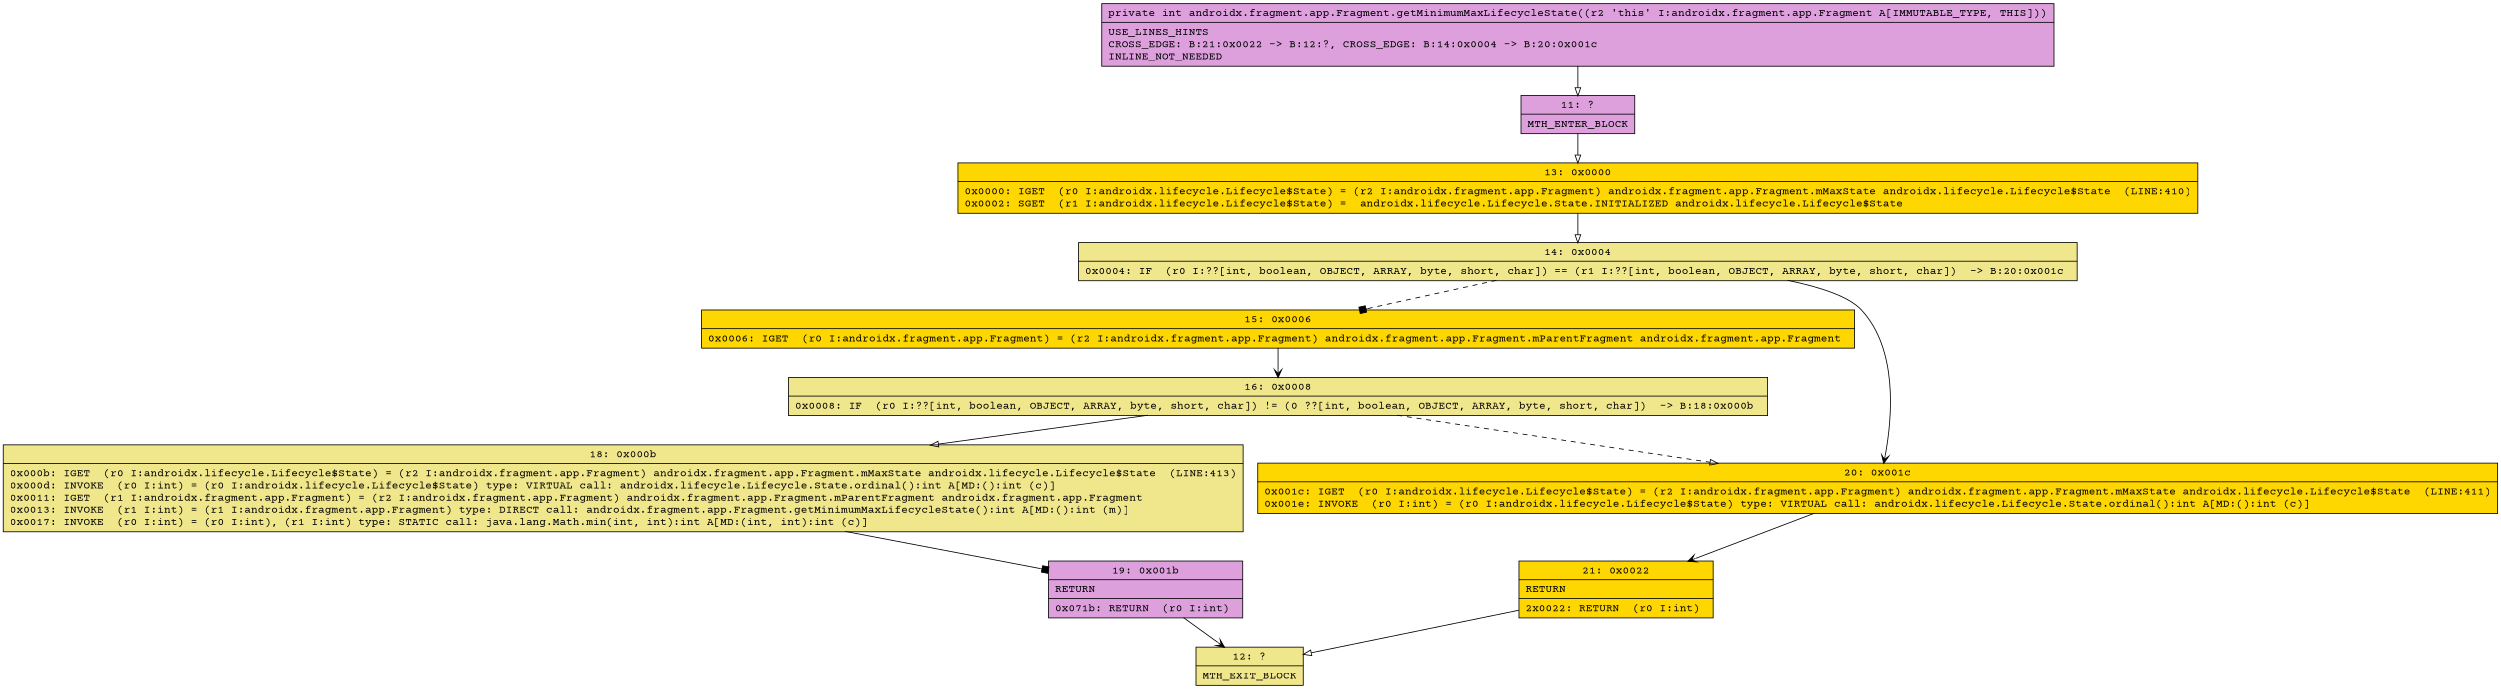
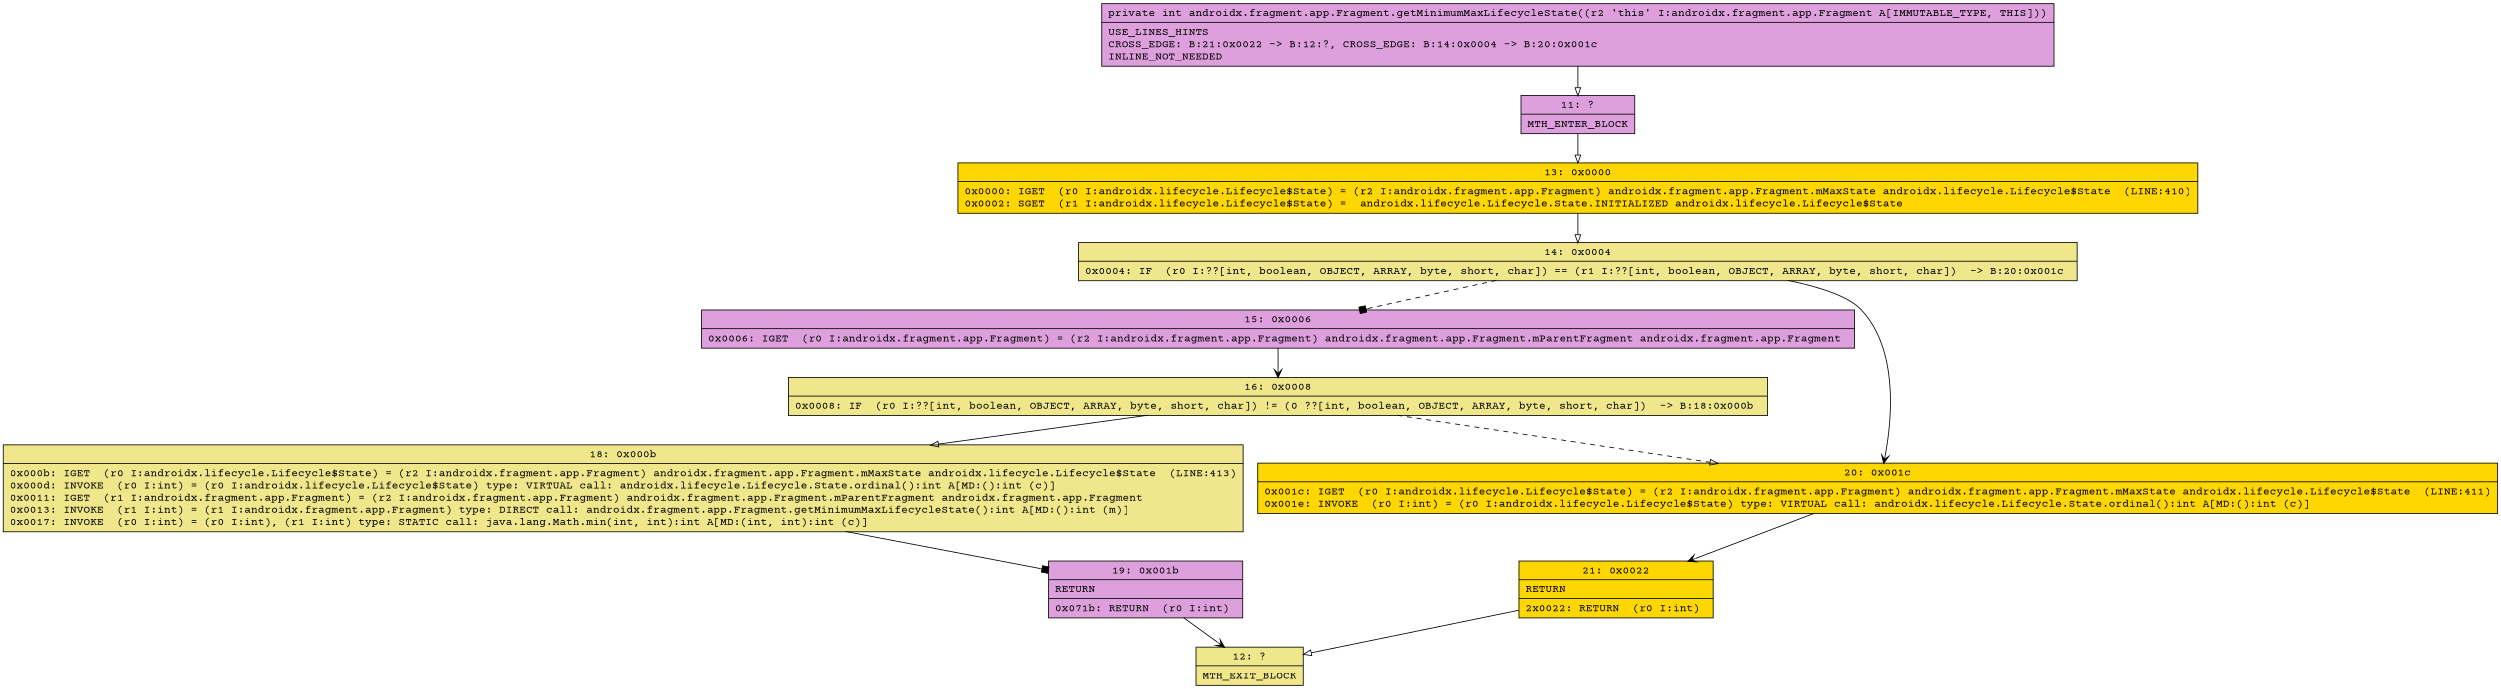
  digraph {
    fontname="Courier Prime"
    node [fillcolor=plum fontname="Courier Prime" shape=record style=filled]
    edge [arrowhead=onormal fontname="Courier Prime"]
    n1 [label="{11\:\ ?|MTH_ENTER_BLOCK\l}"]
    n2 [fillcolor=gold label="{13\:\ 0x0000|0x0000: IGET  (r0 I:androidx.lifecycle.Lifecycle$State) = (r2 I:androidx.fragment.app.Fragment) androidx.fragment.app.Fragment.mMaxState androidx.lifecycle.Lifecycle$State  (LINE:410)\l0x0002: SGET  (r1 I:androidx.lifecycle.Lifecycle$State) =  androidx.lifecycle.Lifecycle.State.INITIALIZED androidx.lifecycle.Lifecycle$State \l}"]
    n3 [fillcolor=khaki label="{14\:\ 0x0004|0x0004: IF  (r0 I:??[int, boolean, OBJECT, ARRAY, byte, short, char]) == (r1 I:??[int, boolean, OBJECT, ARRAY, byte, short, char])  \-\> B:20:0x001c \l}"]
-   n4 [fillcolor=gold label="{15\:\ 0x0006|0x0006: IGET  (r0 I:androidx.fragment.app.Fragment) = (r2 I:androidx.fragment.app.Fragment) androidx.fragment.app.Fragment.mParentFragment androidx.fragment.app.Fragment \l}"]
+   n4 [label="{15\:\ 0x0006|0x0006: IGET  (r0 I:androidx.fragment.app.Fragment) = (r2 I:androidx.fragment.app.Fragment) androidx.fragment.app.Fragment.mParentFragment androidx.fragment.app.Fragment \l}"]
    n5 [fillcolor=gold label="{20\:\ 0x001c|0x001c: IGET  (r0 I:androidx.lifecycle.Lifecycle$State) = (r2 I:androidx.fragment.app.Fragment) androidx.fragment.app.Fragment.mMaxState androidx.lifecycle.Lifecycle$State  (LINE:411)\l0x001e: INVOKE  (r0 I:int) = (r0 I:androidx.lifecycle.Lifecycle$State) type: VIRTUAL call: androidx.lifecycle.Lifecycle.State.ordinal():int A[MD:():int (c)]\l}"]
    n6 [fillcolor=khaki label="{16\:\ 0x0008|0x0008: IF  (r0 I:??[int, boolean, OBJECT, ARRAY, byte, short, char]) != (0 ??[int, boolean, OBJECT, ARRAY, byte, short, char])  \-\> B:18:0x000b \l}"]
    n7 [fillcolor=gold label="{21\:\ 0x0022|RETURN\l|2x0022: RETURN  (r0 I:int) \l}"]
    n8 [fillcolor=khaki label="{18\:\ 0x000b|0x000b: IGET  (r0 I:androidx.lifecycle.Lifecycle$State) = (r2 I:androidx.fragment.app.Fragment) androidx.fragment.app.Fragment.mMaxState androidx.lifecycle.Lifecycle$State  (LINE:413)\l0x000d: INVOKE  (r0 I:int) = (r0 I:androidx.lifecycle.Lifecycle$State) type: VIRTUAL call: androidx.lifecycle.Lifecycle.State.ordinal():int A[MD:():int (c)]\l0x0011: IGET  (r1 I:androidx.fragment.app.Fragment) = (r2 I:androidx.fragment.app.Fragment) androidx.fragment.app.Fragment.mParentFragment androidx.fragment.app.Fragment \l0x0013: INVOKE  (r1 I:int) = (r1 I:androidx.fragment.app.Fragment) type: DIRECT call: androidx.fragment.app.Fragment.getMinimumMaxLifecycleState():int A[MD:():int (m)]\l0x0017: INVOKE  (r0 I:int) = (r0 I:int), (r1 I:int) type: STATIC call: java.lang.Math.min(int, int):int A[MD:(int, int):int (c)]\l}"]
    n9 [label="{19\:\ 0x001b|RETURN\l|0x071b: RETURN  (r0 I:int) \l}"]
    n10 [fillcolor=khaki label="{12\:\ ?|MTH_EXIT_BLOCK\l}"]
    n11 [label="{private int androidx.fragment.app.Fragment.getMinimumMaxLifecycleState((r2 'this' I:androidx.fragment.app.Fragment A[IMMUTABLE_TYPE, THIS]))  | USE_LINES_HINTS\lCROSS_EDGE: B:21:0x0022 \-\> B:12:?, CROSS_EDGE: B:14:0x0004 \-\> B:20:0x001c\lINLINE_NOT_NEEDED\l}"]
    n1 -> n2
    n2 -> n3
    n3 -> n4 [arrowhead=box style=dashed]
    n3 -> n5 [arrowhead=vee]
    n4 -> n6 [arrowhead=vee]
    n5 -> n7 [arrowhead=vee]
    n6 -> n5 [style=dashed]
    n6 -> n8
    n7 -> n10
    n8 -> n9 [arrowhead=box]
    n9 -> n10 [arrowhead=vee]
    n11 -> n1
  }
